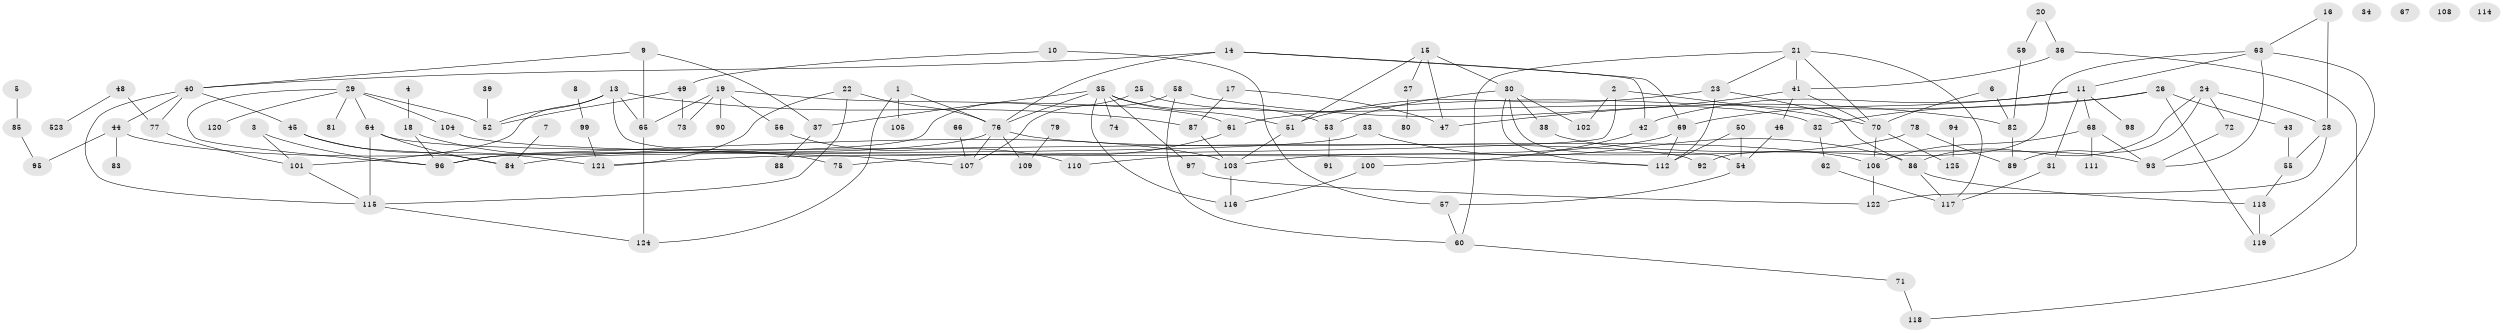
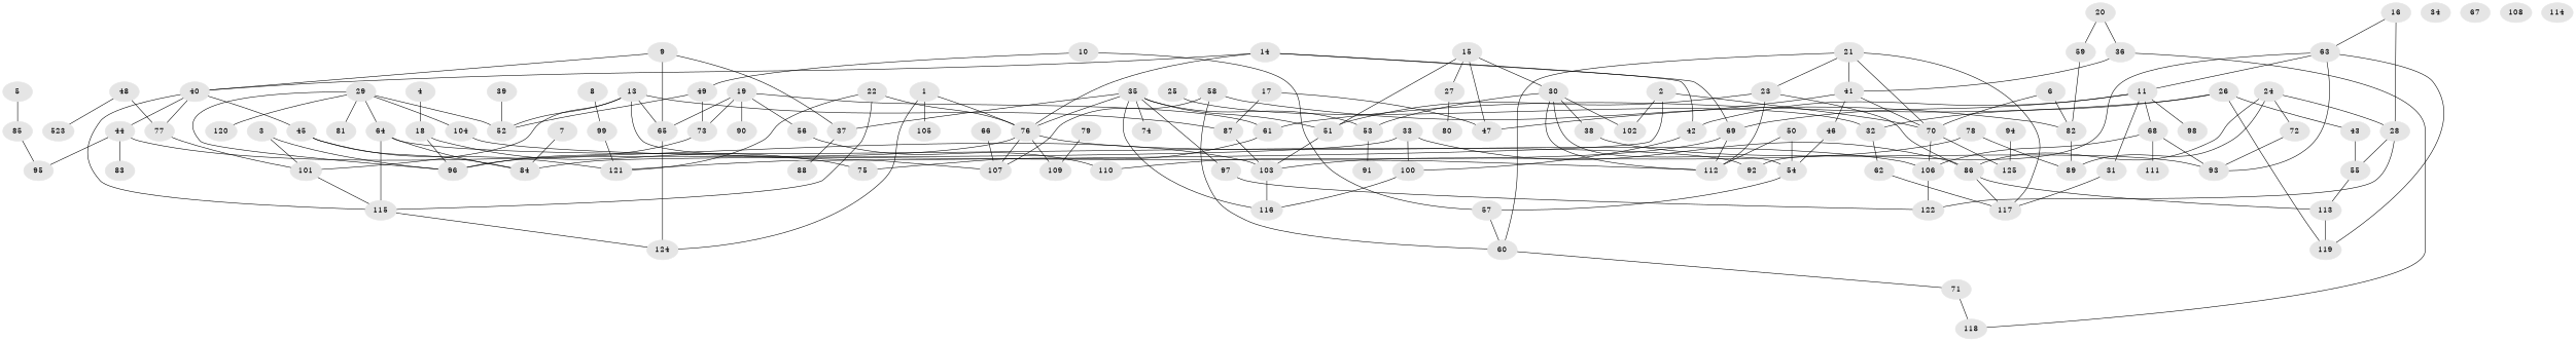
  graph {
    node [color=gray90 style=filled]
    1
    76
    105
    124
    96
    107
    106
    109
    2
    70
    102
    121
    11
    31
    42
    68
    69
    98
    125
    3
    101
    115
    4
    18
    75
    5
    85
    95
    6
    82
    89
    7
    84
    8
    99
    9
    37
    40
    65
    88
    44
    45
    77
    10
    49
    57
    52
    73
    60
    117
    100
    93
    111
    112
    110
    41
    47
    46
    13
    87
    103
    14
    15
    27
    30
    51
    80
    38
    53
    54
    16
    28
    63
    55
    122
    119
    92
    17
    19
    56
    61
    90
    20
    36
    59
    118
    21
    23
    86
    71
    22
    113
    24
    72
    25
    32
    62
    26
    43
    29
    64
    81
    104
    120
    91
    33
    116
    34
    35
    74
    97
    39
    83
    48
    n115 [label=523]
    50
    58
    66
    67
    78
    79
    94
    108
    114
    1 -- 76
    1 -- 105
    1 -- 124
    76 -- 96
    76 -- 107
    76 -- 106
    76 -- 109
    106 -- 122
    2 -- 70
    2 -- 102
    2 -- 121
    70 -- 106
    70 -- 125
    11 -- 31
    11 -- 42
    11 -- 68
    11 -- 69
    11 -- 98
    31 -- 117
    42 -- 100
    68 -- 106
    68 -- 93
    68 -- 111
    69 -- 112
    69 -- 110
    3 -- 96
    3 -- 101
    101 -- 115
    115 -- 124
    4 -- 18
    18 -- 96
    18 -- 75
    5 -- 85
    85 -- 95
    6 -- 70
    6 -- 82
    82 -- 89
    7 -- 84
    8 -- 99
    99 -- 121
    9 -- 37
    9 -- 40
    9 -- 65
    37 -- 88
    40 -- 115
    40 -- 44
    40 -- 45
    40 -- 77
    65 -- 124
    44 -- 95
    44 -- 103
    44 -- 83
    45 -- 121
    45 -- 84
    77 -- 101
    10 -- 49
    10 -- 57
    49 -- 52
    49 -- 73
    57 -- 60
    60 -- 71
    100 -- 116
    41 -- 70
    41 -- 47
    41 -- 46
    46 -- 54
    13 -- 107
    13 -- 101
    13 -- 65
    13 -- 52
    13 -- 87
    87 -- 103
    103 -- 116
    14 -- 76
    14 -- 42
    14 -- 69
    14 -- 40
    15 -- 47
    15 -- 27
    15 -- 30
    15 -- 51
    27 -- 80
    30 -- 102
    30 -- 112
    30 -- 38
    30 -- 53
    30 -- 54
    51 -- 103
    38 -- 93
    53 -- 91
    54 -- 57
    16 -- 28
    16 -- 63
    28 -- 55
    28 -- 122
    63 -- 11
    63 -- 93
    63 -- 119
    63 -- 92
    55 -- 113
    17 -- 47
    17 -- 87
    19 -- 65
    19 -- 73
    19 -- 56
    19 -- 61
    19 -- 90
    56 -- 110
    61 -- 75
    20 -- 36
    20 -- 59
    36 -- 41
    36 -- 118
    59 -- 82
    21 -- 70
    21 -- 60
    21 -- 117
    21 -- 41
    21 -- 23
    23 -- 112
    23 -- 51
    23 -- 86
    86 -- 117
    86 -- 113
    71 -- 118
    22 -- 76
    22 -- 121
    22 -- 115
    113 -- 119
    24 -- 89
    24 -- 28
    24 -- 86
    24 -- 72
    72 -- 93
-   25 -- 96
+   73 -- 96
    25 -- 32
    32 -- 62
    62 -- 117
    26 -- 119
    26 -- 61
    26 -- 32
    26 -- 43
    43 -- 55
    29 -- 96
    29 -- 52
    29 -- 64
    29 -- 81
    29 -- 104
    29 -- 120
    64 -- 115
    64 -- 84
    64 -- 92
    104 -- 112
    33 -- 84
+   33 -- 100
    33 -- 86
    35 -- 76
    35 -- 37
    35 -- 51
    35 -- 53
    35 -- 116
    35 -- 74
    35 -- 97
    97 -- 122
    39 -- 52
    48 -- 77
    48 -- n115
    50 -- 112
    50 -- 54
    58 -- 107
    58 -- 82
    58 -- 60
    66 -- 107
    78 -- 89
    78 -- 103
    79 -- 109
    94 -- 125
  }
